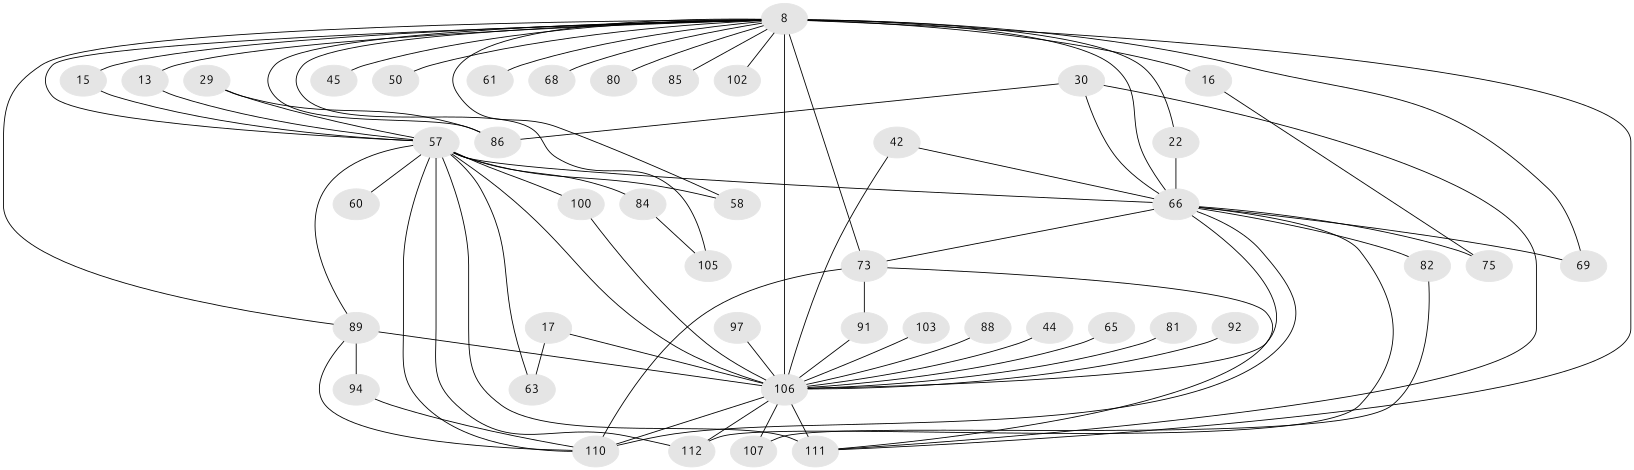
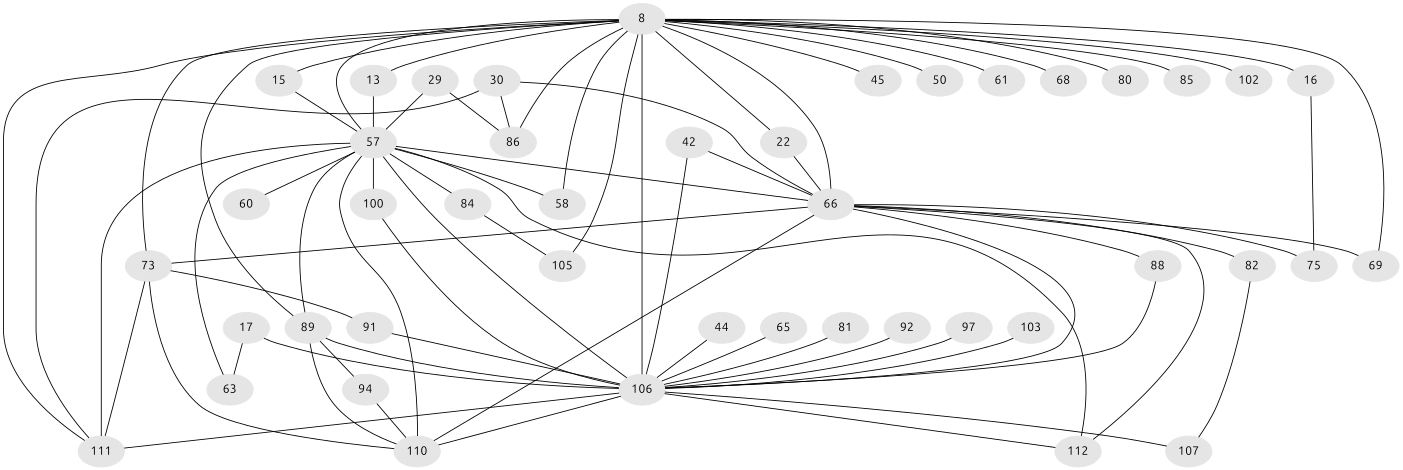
  graph {
    fontname=Ubuntu
    node [color=gray90 fontname=Ubuntu style=filled]
    edge [fontname=Ubuntu]
    8 [super="+2+4"]
    13
    15
    16
    22
    45
    50
    57 [super="+24+10"]
    58
    61
    66 [super="+27+9"]
    68
    69 [super="+47"]
    73 [super="+39+14"]
    80
    n16 [label=85]
    86 [super="+64+76"]
    89 [super="+43+53"]
    102
    105
    106 [super="+85+70+74+71+99"]
    111 [super="+62+95+109+101"]
    75 [super="+52"]
    63
    60
    84
    100
    110 [super="+104+79+108+96"]
    112 [super="+90"]
    82
    88
    91
    94
    107
    17
    29
    30
    42 [super="+34"]
    44
    65
    81
    92
    97
    103
    8 -- 13
    8 -- 15
    8 -- 16 [weight=2]
    8 -- 22
    8 -- 45
    8 -- 50 [weight=2]
    8 -- 57 [weight=7]
    8 -- 58
    8 -- 61 [weight=2]
    8 -- 66 [weight=10]
    8 -- 68 [weight=2]
    8 -- 69
    8 -- 73 [weight=2]
    8 -- 80 [weight=2]
    8 -- n16 [weight=2]
    8 -- 86 [weight=2]
    8 -- 89
    8 -- 102 [weight=2]
    8 -- 105
    8 -- 106 [weight=19]
    8 -- 111 [weight=2]
    13 -- 57
    15 -- 57
    16 -- 75
    22 -- 66
    57 -- 58
    57 -- 66 [weight=8]
    57 -- 89 [weight=2]
    57 -- 106 [weight=5]
    57 -- 111 [weight=4]
    57 -- 63
    57 -- 60
    57 -- 84 [weight=2]
    57 -- 100
    57 -- 110 [weight=3]
    57 -- 112 [weight=2]
    66 -- 69 [weight=2]
    66 -- 73
    66 -- 106 [weight=11]
    66 -- 75 [weight=2]
    66 -- 110 [weight=3]
    66 -- 112 [weight=2]
    66 -- 82 [weight=2]
+   66 -- 88
    73 -- 111
    73 -- 110 [weight=2]
    73 -- 91
    89 -- 106 [weight=9]
    89 -- 110
    89 -- 94
    106 -- 111 [weight=3]
    106 -- 110
    106 -- 112
    106 -- 107
    84 -- 105
    100 -- 106
    82 -- 107
    88 -- 106
    91 -- 106
    94 -- 110
    17 -- 106 [weight=2]
    17 -- 63
    29 -- 57 [weight=2]
    29 -- 86
    30 -- 66 [weight=2]
    30 -- 86
    30 -- 111
    42 -- 66
    42 -- 106 [weight=3]
    44 -- 106 [weight=2]
    65 -- 106
    81 -- 106
    92 -- 106 [weight=2]
    97 -- 106
    103 -- 106 [weight=2]
  }
